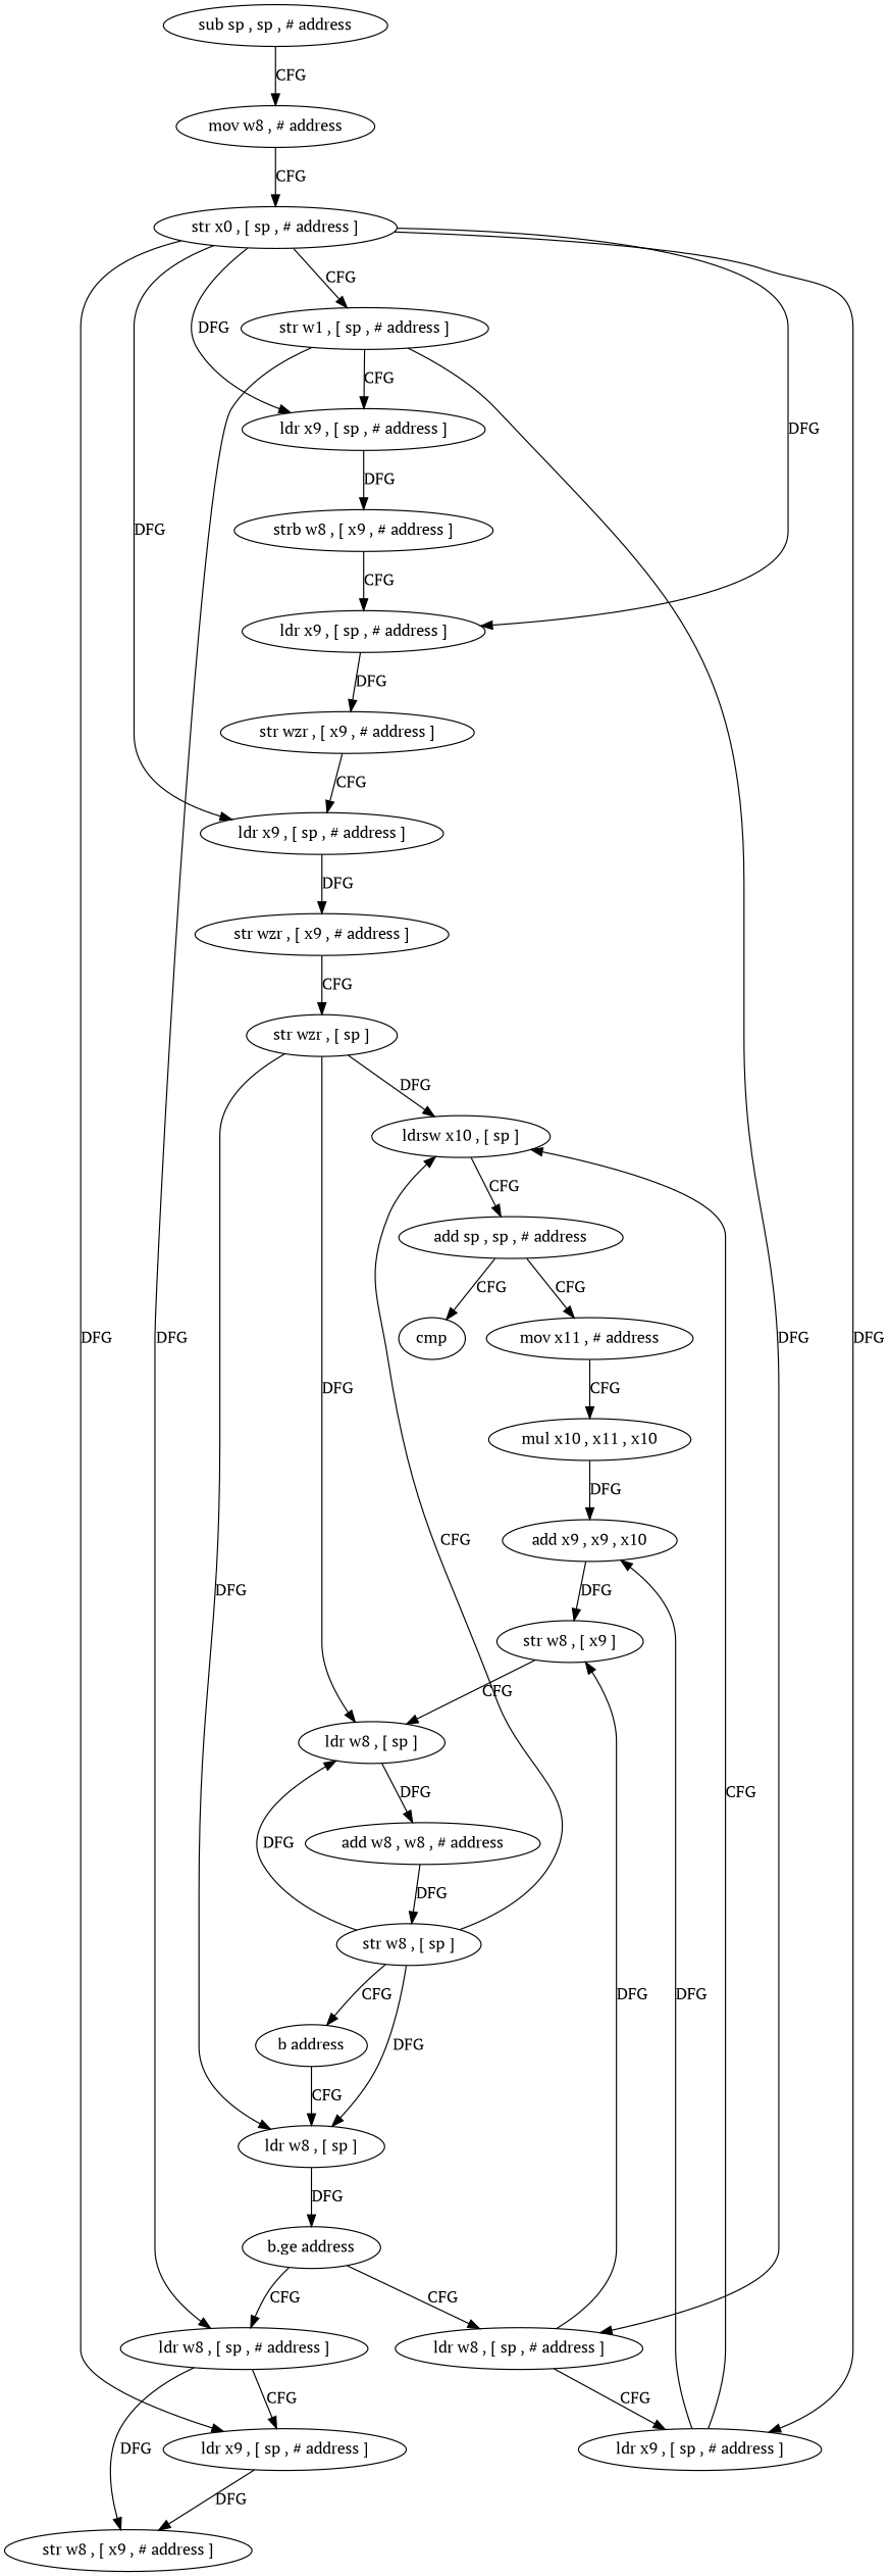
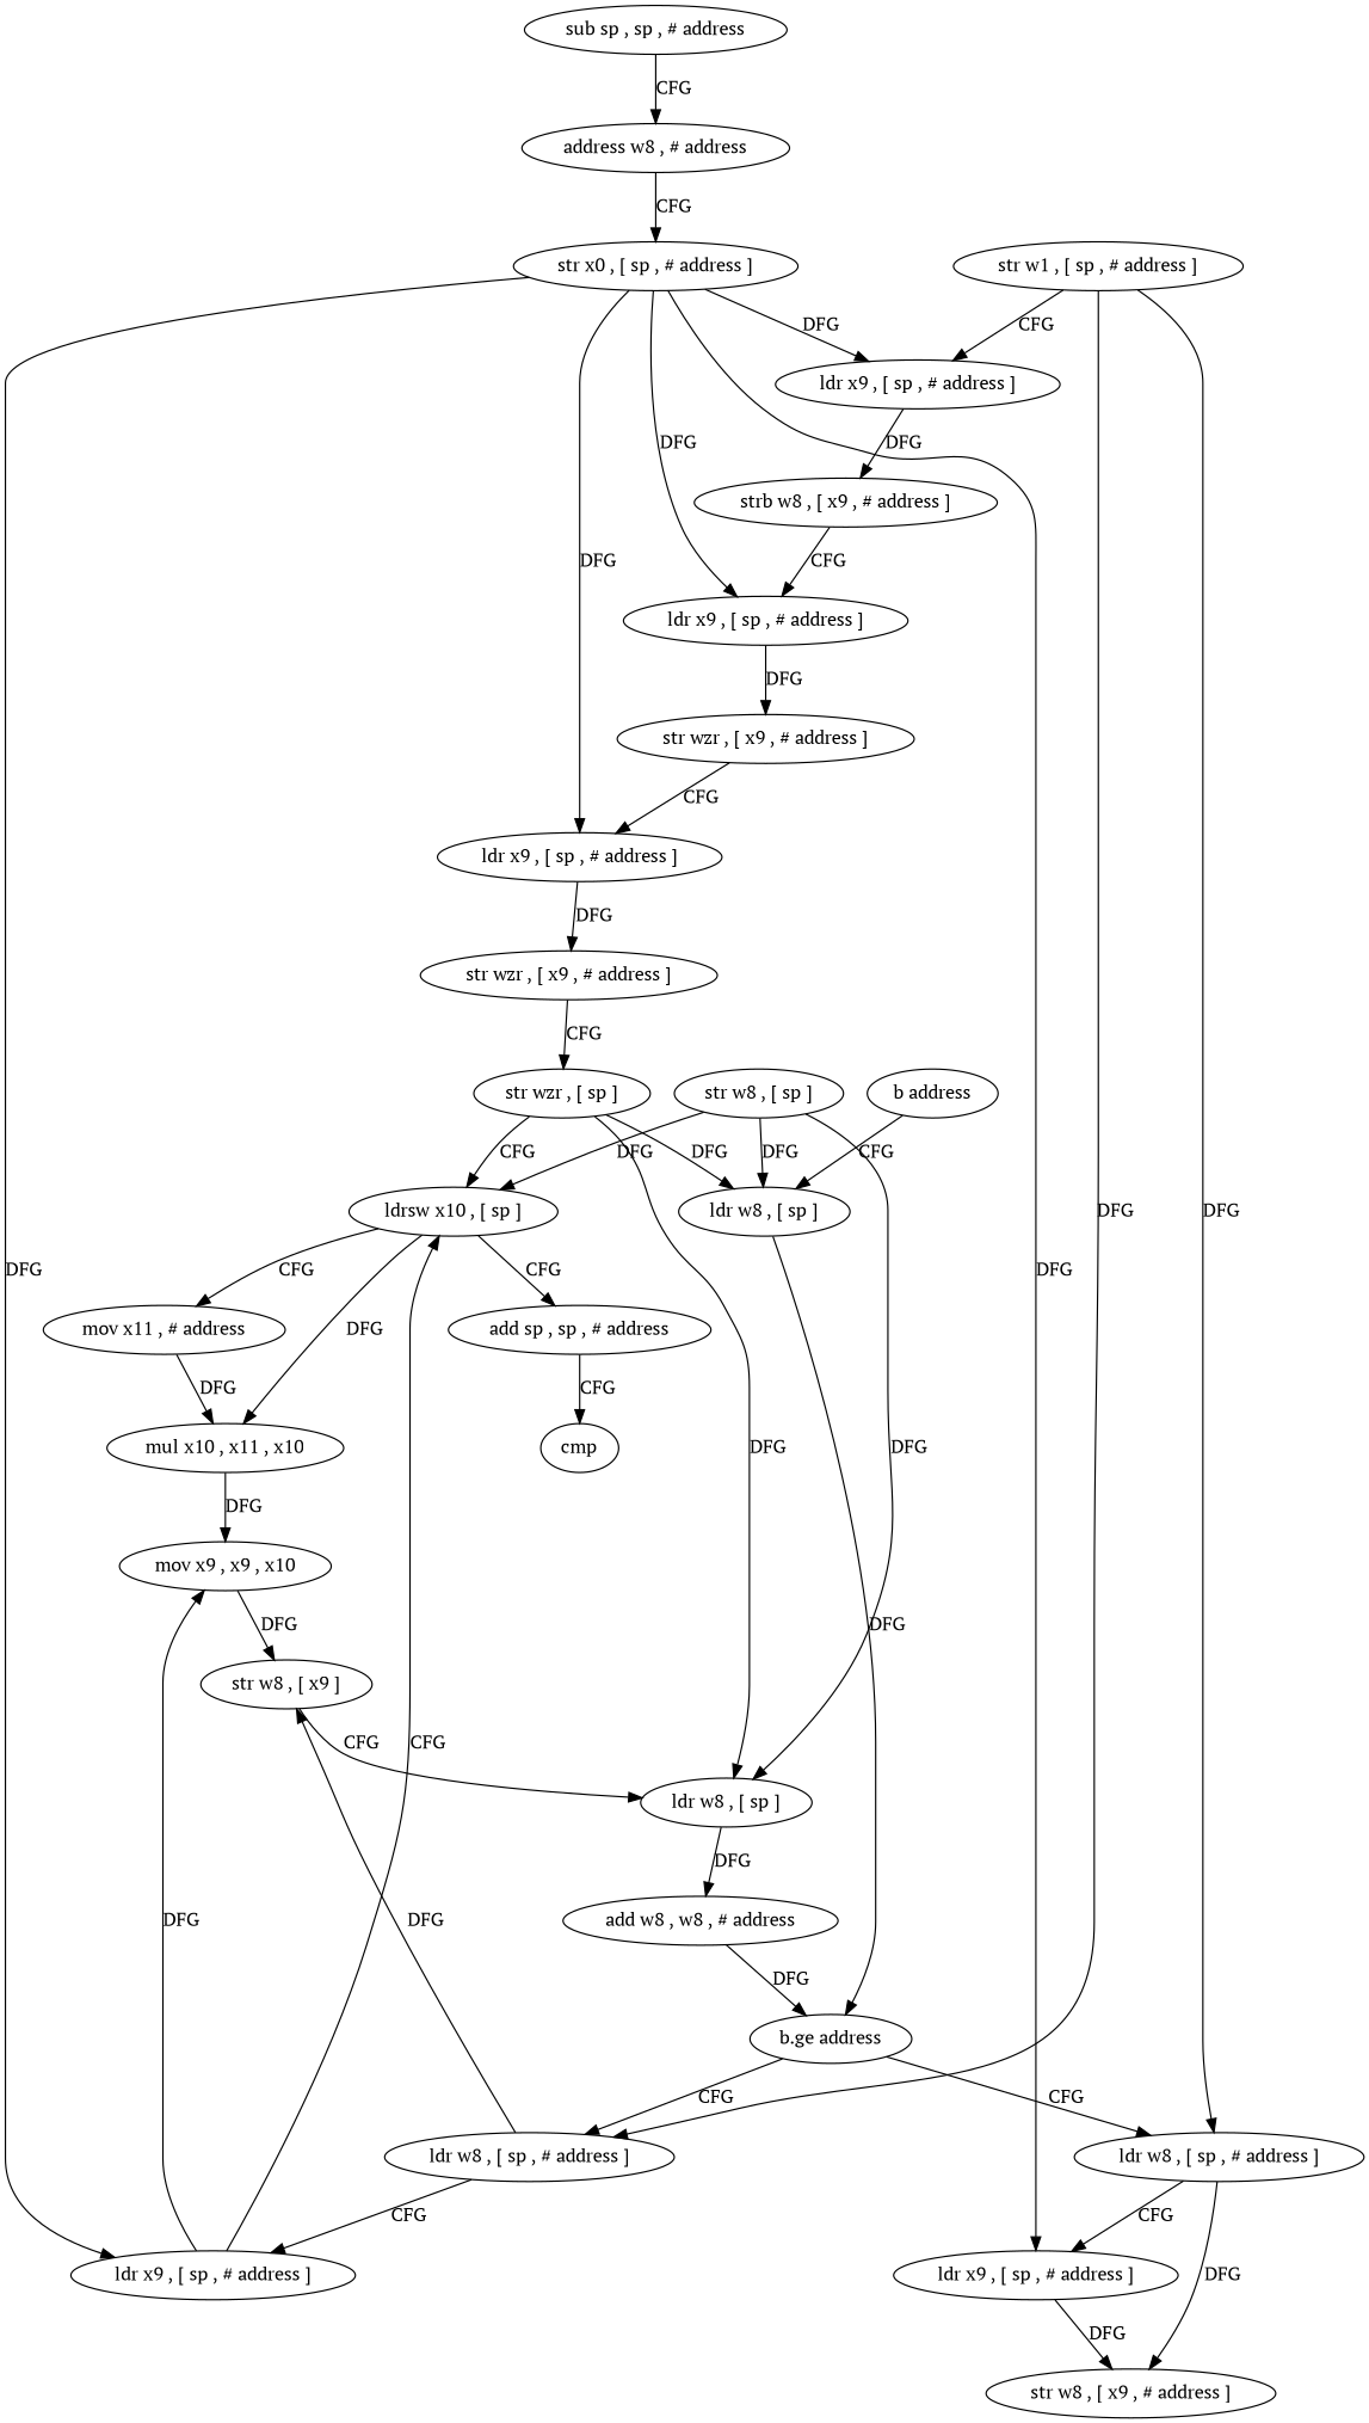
  digraph {
    fontname="PT Serif"
    node [fontname="PT Serif"]
    edge [fontname="PT Serif"]
    n1 [label="sub sp , sp , # address"]
-   n2 [label="mov w8 , # address"]
+   n2 [label="address w8 , # address"]
    n3 [label="str x0 , [ sp , # address ]"]
    n4 [label="str w1 , [ sp , # address ]"]
    n5 [label="ldr x9 , [ sp , # address ]"]
    n6 [label="ldr x9 , [ sp , # address ]"]
    n7 [label="ldr x9 , [ sp , # address ]"]
    n8 [label="ldr x9 , [ sp , # address ]"]
    n9 [label="ldr x9 , [ sp , # address ]"]
    n10 [label="ldr w8 , [ sp , # address ]"]
    n11 [label="ldr w8 , [ sp , # address ]"]
    n12 [label="strb w8 , [ x9 , # address ]"]
    n13 [label="str wzr , [ x9 , # address ]"]
    n14 [label="str wzr , [ x9 , # address ]"]
    n15 [label="str w8 , [ x9 , # address ]"]
    n16 [label="ldrsw x10 , [ sp ]"]
-   n17 [label="add x9 , x9 , x10"]
+   n17 [label="mov x9 , x9 , x10"]
    n18 [label="str w8 , [ x9 ]"]
    n19 [label="str wzr , [ sp ]"]
    n20 [label="ldr w8 , [ sp ]"]
    n21 [label="ldr w8 , [ sp ]"]
    n22 [label="b.ge address"]
    n23 [label="add sp , sp , # address"]
    n24 [label="mov x11 , # address"]
    n25 [label="mul x10 , x11 , x10"]
    n26 [label="add w8 , w8 , # address"]
    n27 [label=cmp]
    n28 [label="str w8 , [ sp ]"]
    n29 [label="b address"]
    n1 -> n2 [label=CFG]
    n2 -> n3 [label=CFG]
-   n3 -> n4 [label=CFG]
    n3 -> n5 [label=DFG]
    n3 -> n6 [label=DFG]
    n3 -> n7 [label=DFG]
    n3 -> n8 [label=DFG]
    n3 -> n9 [label=DFG]
    n4 -> n5 [label=CFG]
    n4 -> n10 [label=DFG]
    n4 -> n11 [label=DFG]
    n5 -> n12 [label=DFG]
    n6 -> n13 [label=DFG]
    n7 -> n14 [label=DFG]
    n8 -> n15 [label=DFG]
    n9 -> n16 [label=CFG]
    n9 -> n17 [label=DFG]
    n10 -> n8 [label=CFG]
    n10 -> n15 [label=DFG]
    n11 -> n9 [label=CFG]
    n11 -> n18 [label=DFG]
    n12 -> n6 [label=CFG]
    n13 -> n7 [label=CFG]
    n14 -> n19 [label=CFG]
    n16 -> n23 [label=CFG]
-   n23 -> n24 [label=CFG]
+   n16 -> n24 [label=CFG]
+   n16 -> n25 [label=DFG]
    n17 -> n18 [label=DFG]
    n18 -> n21 [label=CFG]
-   n19 -> n16 [label=DFG]
+   n19 -> n16 [label=CFG]
    n19 -> n20 [label=DFG]
    n19 -> n21 [label=DFG]
    n20 -> n22 [label=DFG]
    n21 -> n26 [label=DFG]
    n22 -> n10 [label=CFG]
    n22 -> n11 [label=CFG]
    n23 -> n27 [label=CFG]
-   n24 -> n25 [label=CFG]
+   n24 -> n25 [label=DFG]
    n25 -> n17 [label=DFG]
-   n26 -> n28 [label=DFG]
-   n28 -> n16 [label=CFG]
+   n26 -> n22 [label=DFG]
+   n28 -> n16 [label=DFG]
    n28 -> n20 [label=DFG]
    n28 -> n21 [label=DFG]
-   n28 -> n29 [label=CFG]
    n29 -> n20 [label=CFG]
  }
